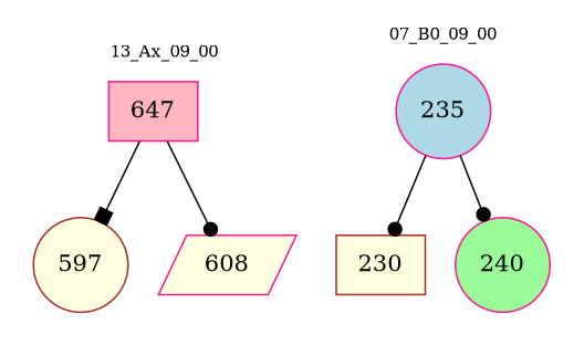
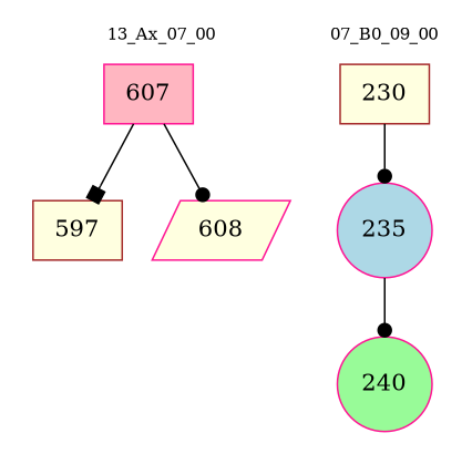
  digraph {
    node [color=deeppink fillcolor=lightyellow shape=circle style=filled]
    edge [arrowhead=dot color=black]
-   n1 [fillcolor=lightpink label=647 shape=box]
-   n2 [color=brown label=597]
+   n1 [fillcolor=lightpink label=607 shape=box]
+   n2 [color=brown label=597 shape=box]
    n3 [label=608 shape=parallelogram]
    n4 [fillcolor=lightblue label=235]
    n5 [color=brown label=230 shape=box]
    n6 [fillcolor=palegreen label=240]
    subgraph cluster_1 {
      color=white
      fontsize=10
-     label="13_Ax_09_00"
+     label="13_Ax_07_00"
      n1
      n2
      n3
    }
    subgraph cluster_2 {
      color=white
      fontsize=10
      label="07_B0_09_00"
      n4
      n5
      n6
    }
    n1 -> n2 [arrowhead=box]
    n1 -> n3
-   n4 -> n5
+   n5 -> n4
    n4 -> n6
  }
